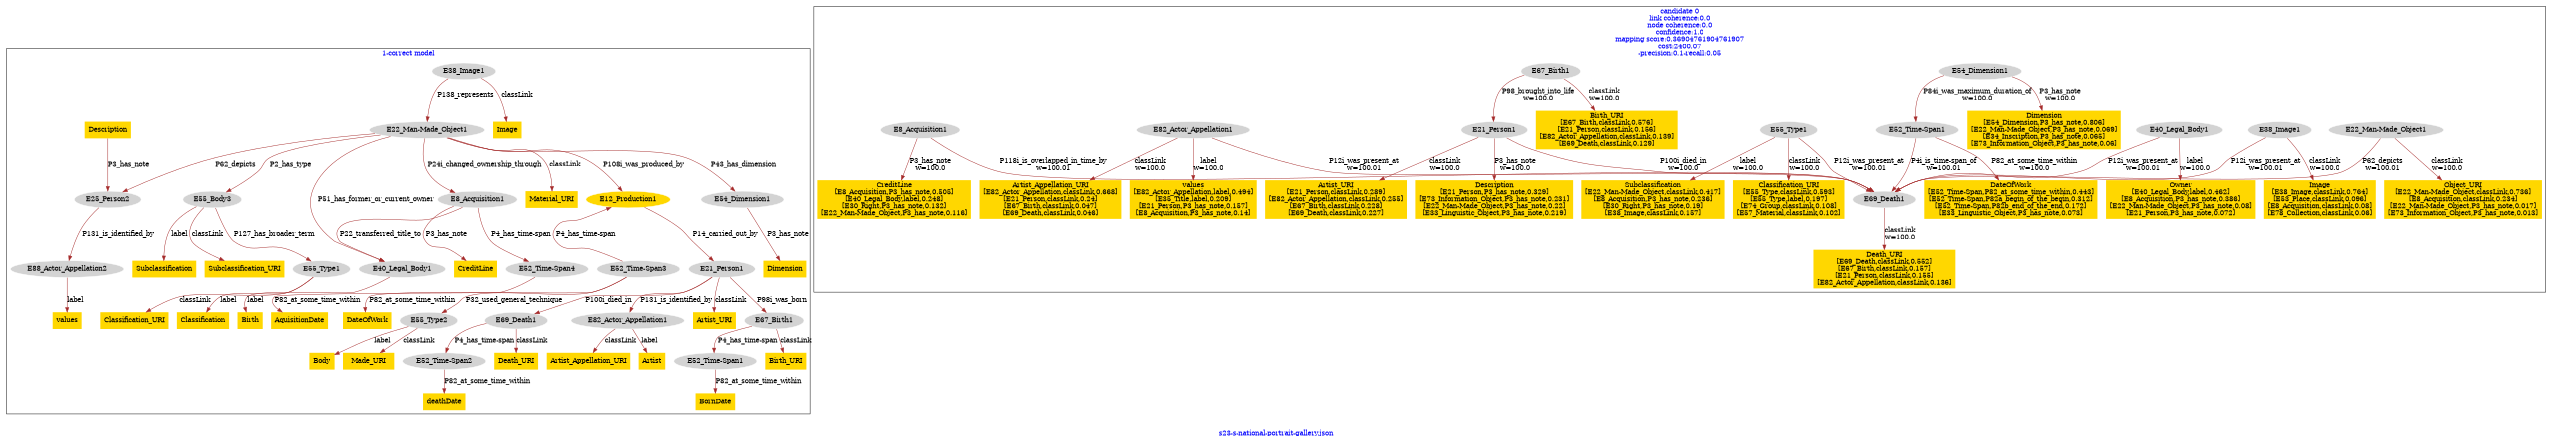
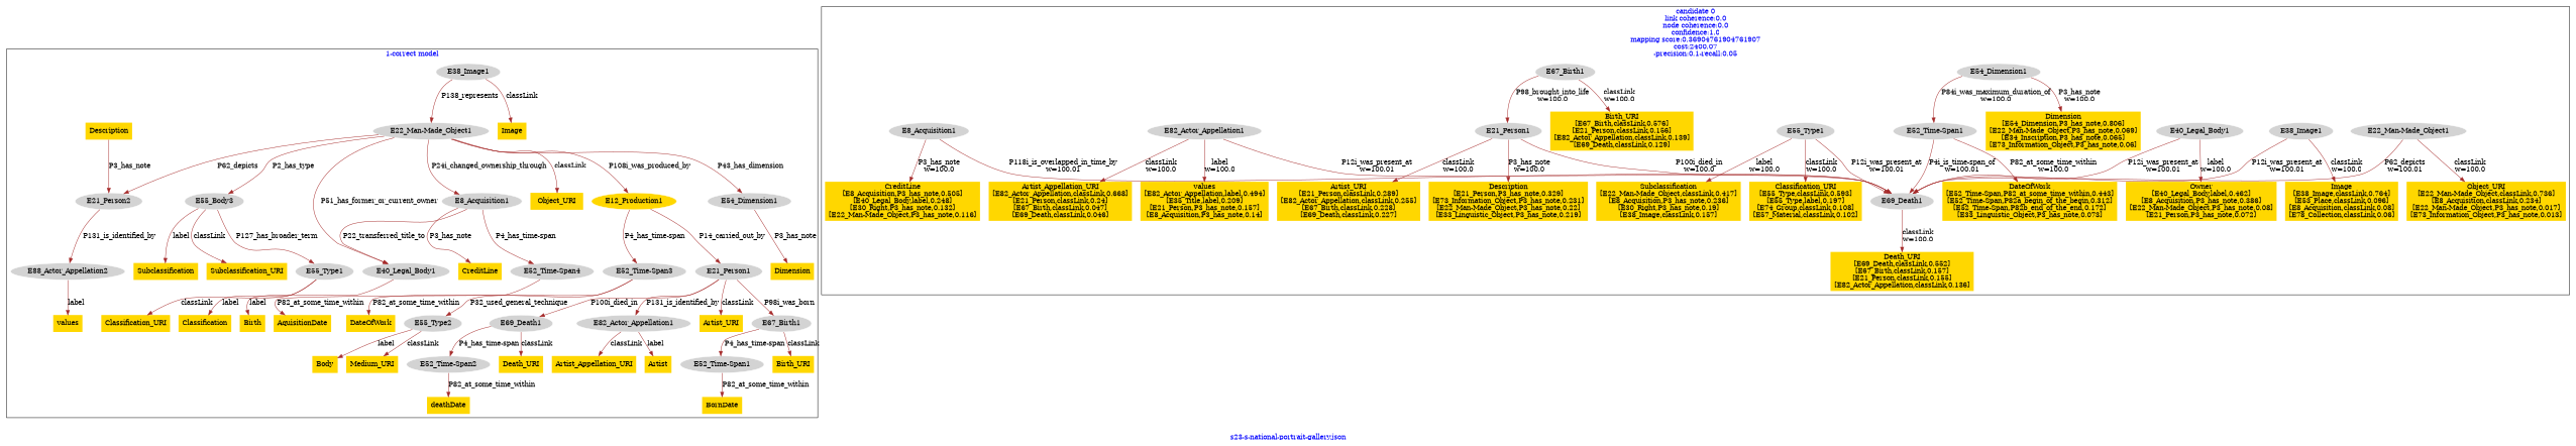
  digraph {
    fontcolor=blue
    label="s23-s-national-portrait-gallery.json"
    remincross=true
    node [fillcolor=gold style=filled shape=plaintext]
    edge [color=brown fontcolor=black]
    n1 [color=white label=E12_Production1 shape=""]
    n2 [color=white fillcolor=lightgray label=E21_Person1 shape=""]
    n3 [color=white fillcolor=lightgray label="E52_Time-Span3" shape=""]
    n4 [color=white fillcolor=lightgray label=E55_Type2 shape=""]
    n5 [color=white fillcolor=lightgray label=E67_Birth1 shape=""]
    n6 [color=white fillcolor=lightgray label=E69_Death1 shape=""]
    n7 [color=white fillcolor=lightgray label=E82_Actor_Appellation1 shape=""]
-   n8 [color=white fillcolor=lightgray label=E25_Person2 shape=""]
+   n8 [color=white fillcolor=lightgray label=E21_Person2 shape=""]
    n9 [color=white fillcolor=lightgray label=E88_Actor_Appellation2 shape=""]
    n10 [color=white fillcolor=lightgray label="E22_Man-Made_Object1" shape=""]
    n11 [color=white fillcolor=lightgray label=E54_Dimension1 shape=""]
    n12 [color=white fillcolor=lightgray label=E55_Body3 shape=""]
    n13 [color=white fillcolor=lightgray label=E8_Acquisition1 shape=""]
    n14 [color=white fillcolor=lightgray label=E38_Image1 shape=""]
    n15 [color=white fillcolor=lightgray label=E55_Type1 shape=""]
    n16 [color=white fillcolor=lightgray label="E52_Time-Span1" shape=""]
    n17 [color=white fillcolor=lightgray label="E52_Time-Span2" shape=""]
    n18 [color=white fillcolor=lightgray label=E40_Legal_Body1 shape=""]
    n19 [color=white fillcolor=lightgray label="E52_Time-Span4" shape=""]
-   n20 [label=Material_URI]
+   n20 [label=Object_URI]
    n21 [label=Artist_URI]
    n22 [label=Death_URI]
    n23 [label=Classification_URI]
    n24 [label=Subclassification]
    n25 [label=values]
    n26 [label=Artist_Appellation_URI]
    n27 [label=Birth_URI]
    n28 [label=Body]
    n29 [label=DateOfWork]
    n30 [label=CreditLine]
    n31 [label=Birth]
    n32 [label=Dimension]
    n33 [label=BornDate]
    n34 [label=Artist]
    n35 [label=Description]
-   n36 [label=Made_URI]
+   n36 [label=Medium_URI]
    n37 [label=Image]
    n38 [label=AquisitionDate]
    n39 [label=Subclassification_URI]
    n40 [label=deathDate]
    n41 [label=Classification]
    n42 [color=white fillcolor=lightgray label=E21_Person1 shape=""]
    n43 [label="Description\n[E21_Person,P3_has_note,0.329]\n[E73_Information_Object,P3_has_note,0.231]\n[E22_Man-Made_Object,P3_has_note,0.22]\n[E33_Linguistic_Object,P3_has_note,0.219]"]
    n44 [label="Artist_URI\n[E21_Person,classLink,0.289]\n[E82_Actor_Appellation,classLink,0.255]\n[E67_Birth,classLink,0.228]\n[E69_Death,classLink,0.227]"]
    n45 [color=white fillcolor=lightgray label="E22_Man-Made_Object1" shape=""]
    n46 [label="Object_URI\n[E22_Man-Made_Object,classLink,0.736]\n[E8_Acquisition,classLink,0.234]\n[E22_Man-Made_Object,P3_has_note,0.017]\n[E73_Information_Object,P3_has_note,0.013]"]
    n47 [color=white fillcolor=lightgray label=E38_Image1 shape=""]
    n48 [label="Image\n[E38_Image,classLink,0.764]\n[E53_Place,classLink,0.096]\n[E8_Acquisition,classLink,0.08]\n[E78_Collection,classLink,0.06]"]
    n49 [color=white fillcolor=lightgray label=E40_Legal_Body1 shape=""]
    n50 [label="Owner\n[E40_Legal_Body,label,0.462]\n[E8_Acquisition,P3_has_note,0.386]\n[E22_Man-Made_Object,P3_has_note,0.08]\n[E21_Person,P3_has_note,0.072]"]
    n51 [color=white fillcolor=lightgray label="E52_Time-Span1" shape=""]
    n52 [label="DateOfWork\n[E52_Time-Span,P82_at_some_time_within,0.443]\n[E52_Time-Span,P82a_begin_of_the_begin,0.312]\n[E52_Time-Span,P82b_end_of_the_end,0.172]\n[E33_Linguistic_Object,P3_has_note,0.073]"]
    n53 [color=white fillcolor=lightgray label=E54_Dimension1 shape=""]
    n54 [label="Dimension\n[E54_Dimension,P3_has_note,0.806]\n[E22_Man-Made_Object,P3_has_note,0.069]\n[E34_Inscription,P3_has_note,0.065]\n[E73_Information_Object,P3_has_note,0.06]"]
    n55 [color=white fillcolor=lightgray label=E55_Type1 shape=""]
    n56 [label="Classification_URI\n[E55_Type,classLink,0.593]\n[E55_Type,label,0.197]\n[E74_Group,classLink,0.108]\n[E57_Material,classLink,0.102]"]
    n57 [label="Subclassification\n[E22_Man-Made_Object,classLink,0.417]\n[E8_Acquisition,P3_has_note,0.236]\n[E30_Right,P3_has_note,0.19]\n[E38_Image,classLink,0.157]"]
    n58 [color=white fillcolor=lightgray label=E67_Birth1 shape=""]
    n59 [label="Birth_URI\n[E67_Birth,classLink,0.576]\n[E21_Person,classLink,0.156]\n[E82_Actor_Appellation,classLink,0.139]\n[E69_Death,classLink,0.129]"]
    n60 [color=white fillcolor=lightgray label=E69_Death1 shape=""]
    n61 [label="Death_URI\n[E69_Death,classLink,0.552]\n[E67_Birth,classLink,0.157]\n[E21_Person,classLink,0.155]\n[E82_Actor_Appellation,classLink,0.136]"]
    n62 [color=white fillcolor=lightgray label=E82_Actor_Appellation1 shape=""]
    n63 [label="Artist_Appellation_URI\n[E82_Actor_Appellation,classLink,0.668]\n[E21_Person,classLink,0.24]\n[E67_Birth,classLink,0.047]\n[E69_Death,classLink,0.046]"]
    n64 [label="values\n[E82_Actor_Appellation,label,0.494]\n[E35_Title,label,0.209]\n[E21_Person,P3_has_note,0.157]\n[E8_Acquisition,P3_has_note,0.14]"]
    n65 [color=white fillcolor=lightgray label=E8_Acquisition1 shape=""]
    n66 [label="CreditLine\n[E8_Acquisition,P3_has_note,0.505]\n[E40_Legal_Body,label,0.248]\n[E30_Right,P3_has_note,0.132]\n[E22_Man-Made_Object,P3_has_note,0.116]"]
    subgraph cluster_1 {
      label="1-correct model"
      n1
      n2
      n3
      n4
      n5
      n6
      n7
      n8
      n9
      n10
      n11
      n12
      n13
      n14
      n15
      n16
      n17
      n18
      n19
      n20
      n21
      n22
      n23
      n24
      n25
      n26
      n27
      n28
      n29
      n30
      n31
      n32
      n33
      n34
      n35
      n36
      n37
      n38
      n39
      n40
      n41
    }
    subgraph cluster_2 {
      label="candidate 0\nlink coherence:0.0\nnode coherence:0.0\nconfidence:1.0\nmapping score:0.36904761904761907\ncost:2400.07\n-precision:0.1-recall:0.05"
      n42
      n43
      n44
      n45
      n46
      n47
      n48
      n49
      n50
      n51
      n52
      n53
      n54
      n55
      n56
      n57
      n58
      n59
      n60
      n61
      n62
      n63
      n64
      n65
      n66
    }
    n1 -> n2 [label=P14_carried_out_by]
-   n3 -> n1 [label="P4_has_time-span"]
+   n1 -> n3 [label="P4_has_time-span"]
    n2 -> n5 [label=P98i_was_born]
    n2 -> n6 [label=P100i_died_in]
    n2 -> n7 [label=P131_is_identified_by]
    n2 -> n21 [label=classLink]
    n3 -> n4 [label=P32_used_general_technique]
    n3 -> n29 [label=P82_at_some_time_within]
    n4 -> n28 [label=label]
    n4 -> n36 [label=classLink]
    n5 -> n16 [label="P4_has_time-span"]
    n5 -> n27 [label=classLink]
    n6 -> n17 [label="P4_has_time-span"]
    n6 -> n22 [label=classLink]
    n7 -> n26 [label=classLink]
    n7 -> n34 [label=label]
    n8 -> n9 [label=P131_is_identified_by]
    n9 -> n25 [label=label]
    n10 -> n1 [label=P108i_was_produced_by]
    n10 -> n8 [label=P62_depicts]
    n10 -> n11 [label=P43_has_dimension]
    n10 -> n12 [label=P2_has_type]
    n10 -> n13 [label=P24i_changed_ownership_through]
    n10 -> n18 [label=P51_has_former_or_current_owner]
    n10 -> n20 [label=classLink]
    n11 -> n32 [label=P3_has_note]
    n12 -> n15 [label=P127_has_broader_term]
    n12 -> n24 [label=label]
    n12 -> n39 [label=classLink]
    n13 -> n18 [label=P22_transferred_title_to]
    n13 -> n19 [label="P4_has_time-span"]
    n13 -> n30 [label=P3_has_note]
    n14 -> n10 [label=P138_represents]
    n14 -> n37 [label=classLink]
    n15 -> n23 [label=classLink]
    n15 -> n41 [label=label]
    n16 -> n33 [label=P82_at_some_time_within]
    n17 -> n40 [label=P82_at_some_time_within]
    n18 -> n31 [label=label]
    n19 -> n38 [label=P82_at_some_time_within]
    n35 -> n8 [label=P3_has_note]
    n42 -> n43 [label="P3_has_note\nw=100.0"]
    n42 -> n44 [label="classLink\nw=100.0"]
    n42 -> n60 [label="P100i_died_in\nw=100.0"]
    n45 -> n46 [label="classLink\nw=100.0"]
    n45 -> n60 [label="P62_depicts\nw=100.01"]
    n47 -> n48 [label="classLink\nw=100.0"]
    n47 -> n60 [label="P12i_was_present_at\nw=100.01"]
    n49 -> n50 [label="label\nw=100.0"]
    n49 -> n60 [label="P12i_was_present_at\nw=100.01"]
    n51 -> n52 [label="P82_at_some_time_within\nw=100.0"]
    n51 -> n60 [label="P4i_is_time-span_of\nw=100.01"]
    n53 -> n51 [label="P84i_was_maximum_duration_of\nw=100.0"]
    n53 -> n54 [label="P3_has_note\nw=100.0"]
    n55 -> n56 [label="classLink\nw=100.0"]
    n55 -> n57 [label="label\nw=100.0"]
    n55 -> n60 [label="P12i_was_present_at\nw=100.01"]
    n58 -> n42 [label="P98_brought_into_life\nw=100.0"]
    n58 -> n59 [label="classLink\nw=100.0"]
    n60 -> n61 [label="classLink\nw=100.0"]
    n62 -> n60 [label="P12i_was_present_at\nw=100.01"]
    n62 -> n63 [label="classLink\nw=100.0"]
    n62 -> n64 [label="label\nw=100.0"]
    n65 -> n60 [label="P118i_is_overlapped_in_time_by\nw=100.01"]
    n65 -> n66 [label="P3_has_note\nw=100.0"]
  }
